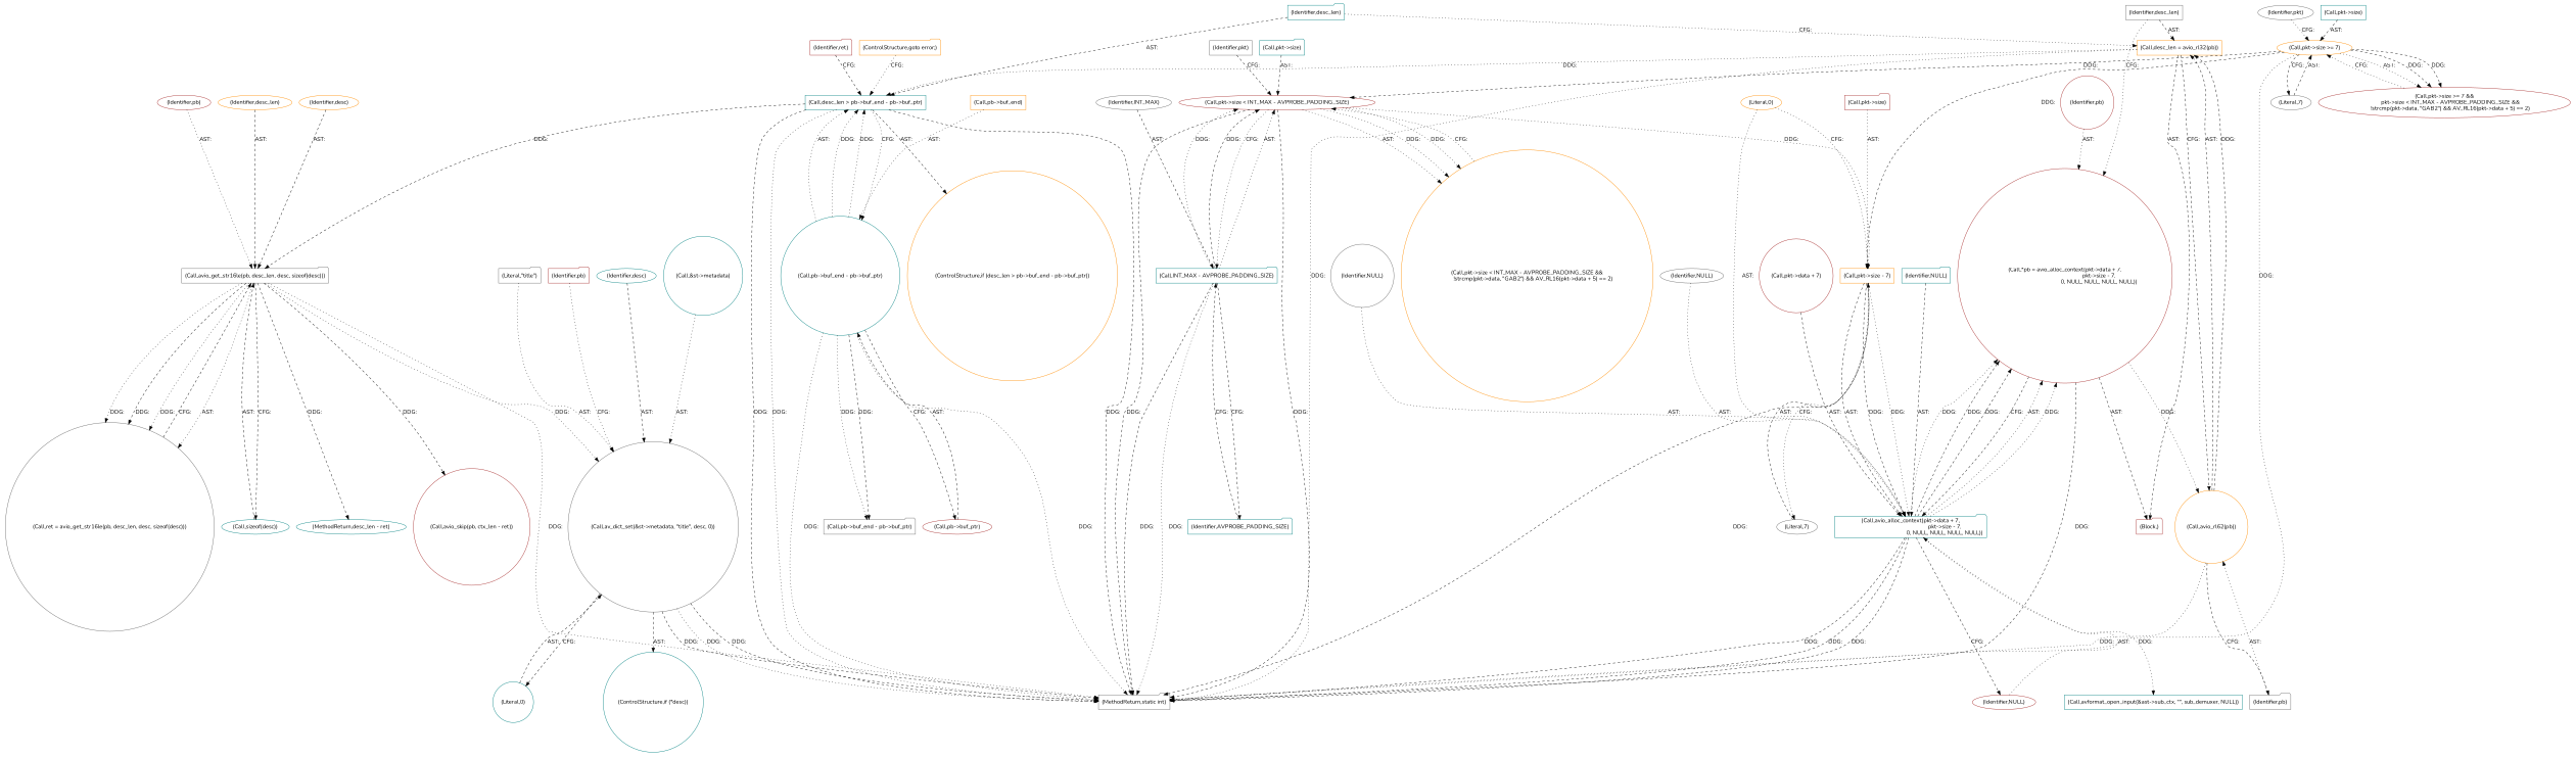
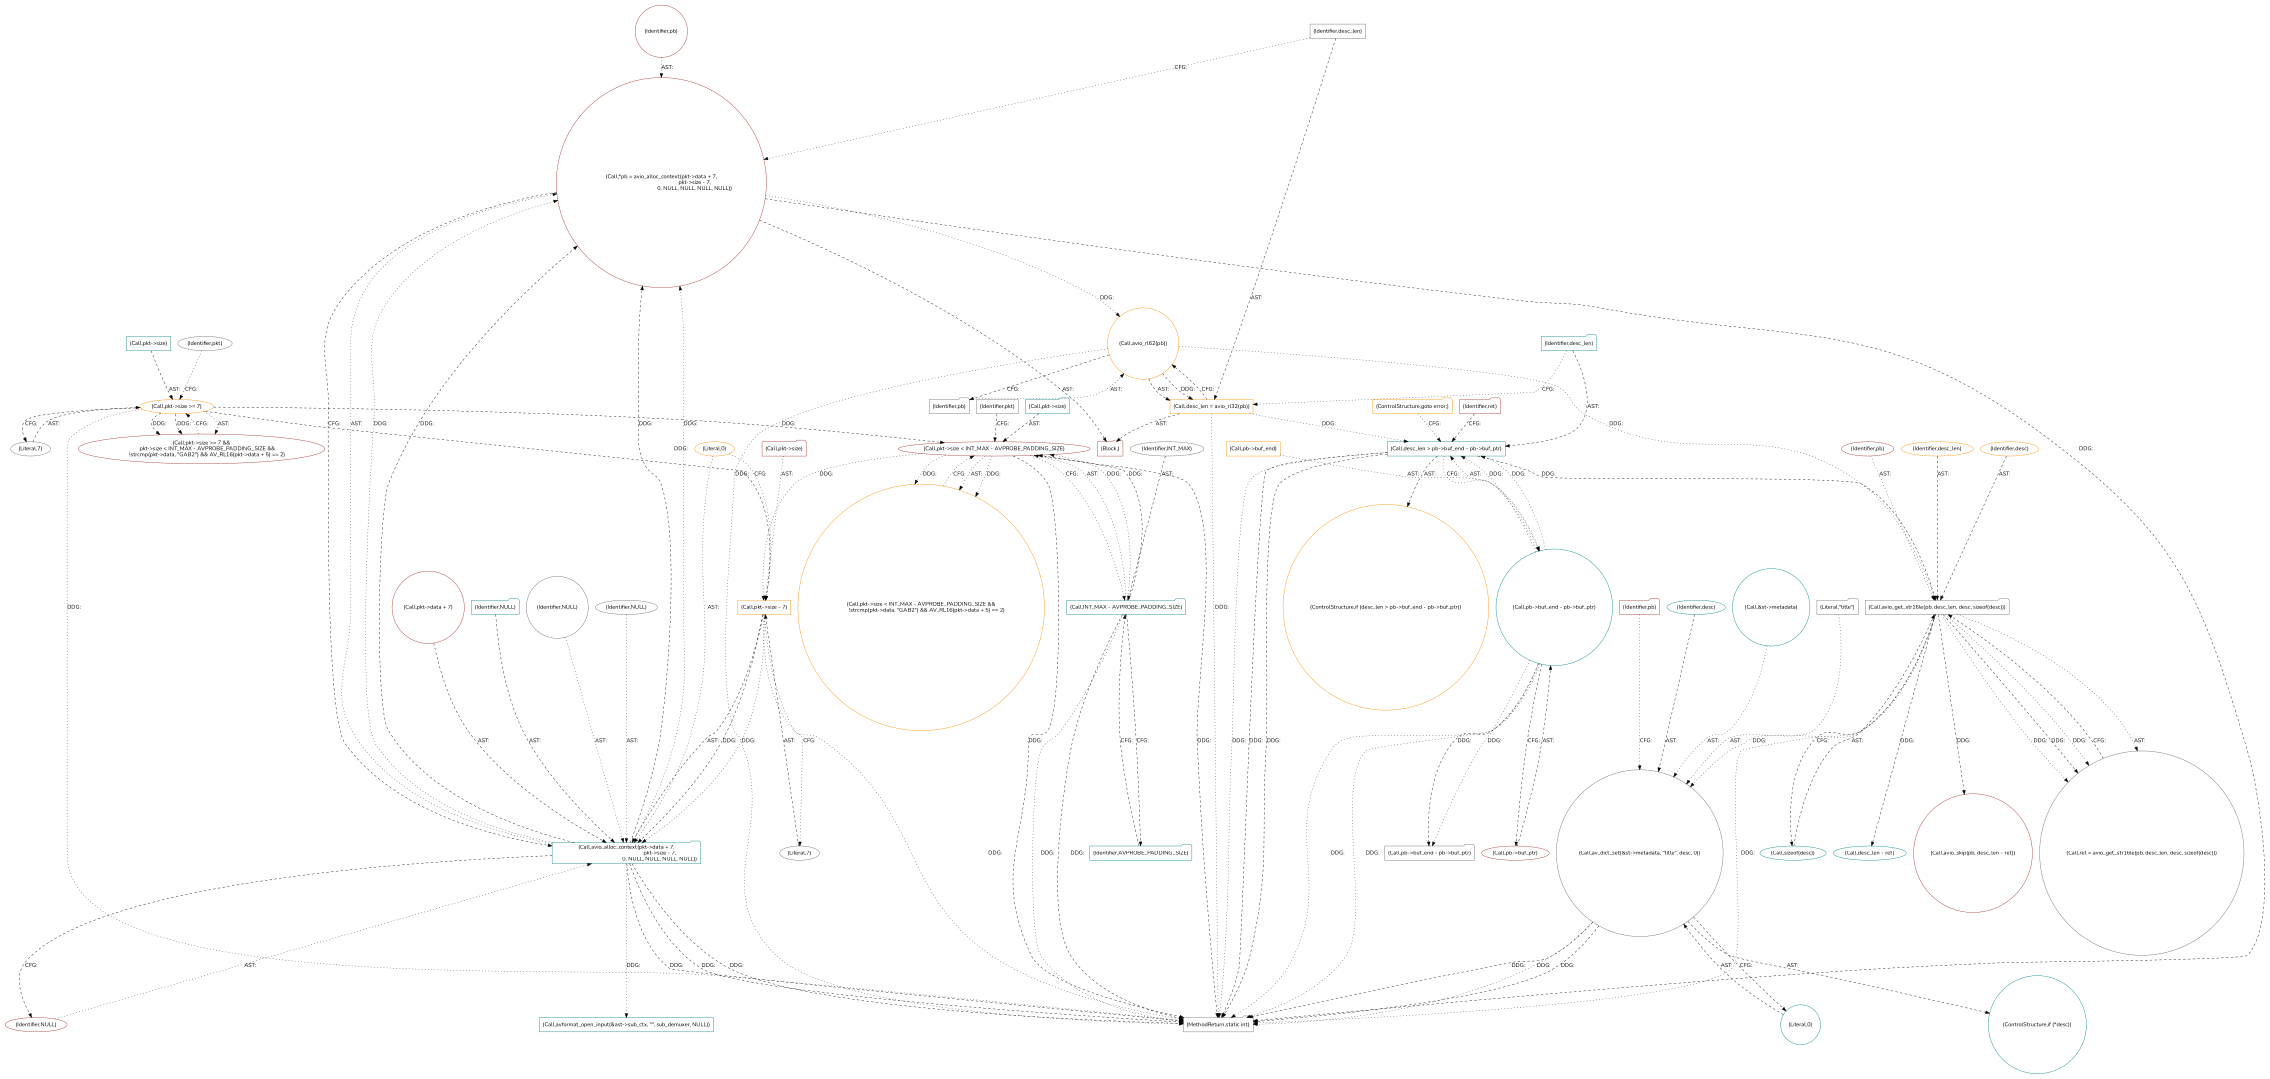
  digraph {
    fontname=Nunito
    node [color=teal fontname=Nunito shape=ellipse]
    edge [fontname=Nunito style=dashed]
    n1 [color=gray40 label="(Call,av_dict_set(&st->metadata, \"title\", desc, 0))" shape=circle]
    n2 [color=gray40 label="(MethodReturn,static int)" shape=folder]
    n3 [label="(Literal,0)" shape=circle]
    n4 [label="(ControlStructure,if (*desc))" shape=circle]
    n5 [color=gray40 label="(Call,avio_get_str16le(pb, desc_len, desc, sizeof(desc)))" shape=folder]
-   n6 [color=brown label="(Call,avio_skip(pb, ctx_len - ret))" shape=circle]
+   n6 [color=brown label="(Call,avio_skip(pb, desc_len - ret))" shape=circle]
    n7 [color=gray40 label="(Call,ret = avio_get_str16le(pb, desc_len, desc, sizeof(desc)))" shape=circle]
    n8 [label="(Call,sizeof(desc))"]
-   n9 [label="(MethodReturn,desc_len - ret)"]
+   n9 [label="(Call,desc_len - ret)"]
    n10 [color=darkorange label="(Call,avio_rl62(pb))" shape=circle]
    n11 [color=darkorange label="(Call,desc_len = avio_rl32(pb))" shape=box]
    n12 [color=gray40 label="(Identifier,pb)" shape=folder]
    n13 [color=brown label="(Block,)" shape=folder]
    n14 [label="(Call,desc_len > pb->buf_end - pb->buf_ptr)" shape=box]
    n15 [color=brown label="(Call,*pb = avio_alloc_context(pkt->data + 7,\n                                             pkt->size - 7,\n                                             0, NULL, NULL, NULL, NULL))" shape=circle]
    n16 [label="(Call,avio_alloc_context(pkt->data + 7,\n                                             pkt->size - 7,\n                                             0, NULL, NULL, NULL, NULL))" shape=folder]
    n17 [label="(Call,avformat_open_input(&ast->sub_ctx, \"\", sub_demuxer, NULL))" shape=box]
    n18 [color=brown label="(Identifier,NULL)"]
    n19 [color=darkorange label="(Call,pkt->size - 7)" shape=box]
    n20 [color=gray40 label="(Literal,7)"]
    n21 [color=darkorange label="(Call,pkt->size >= 7)"]
    n22 [color=brown label="(Call,pkt->size < INT_MAX - AVPROBE_PADDING_SIZE)"]
    n23 [color=gray40 label="(Literal,7)"]
    n24 [color=brown label="(Call,pkt->size >= 7 &&\n        pkt->size < INT_MAX - AVPROBE_PADDING_SIZE &&\n        !strcmp(pkt->data, \"GAB2\") && AV_RL16(pkt->data + 5) == 2)"]
    n25 [label="(Call,INT_MAX - AVPROBE_PADDING_SIZE)" shape=folder]
    n26 [color=darkorange label="(Call,pkt->size < INT_MAX - AVPROBE_PADDING_SIZE &&\n        !strcmp(pkt->data, \"GAB2\") && AV_RL16(pkt->data + 5) == 2)" shape=circle]
    n27 [label="(Identifier,AVPROBE_PADDING_SIZE)" shape=folder]
    n28 [label="(Call,pb->buf_end - pb->buf_ptr)" shape=circle]
    n29 [color=darkorange label="(ControlStructure,if (desc_len > pb->buf_end - pb->buf_ptr))" shape=circle]
    n30 [color=gray40 label="(Call,pb->buf_end - pb->buf_ptr)" shape=folder]
    n31 [color=brown label="(Call,pb->buf_ptr)"]
    n32 [color=darkorange label="(Call,pb->buf_end)" shape=box]
    n33 [color=darkorange label="(ControlStructure,goto error;)" shape=folder]
    n34 [color=gray40 label="(Identifier,desc_len)" shape=box]
    n35 [color=gray40 label="(Identifier,pkt)" shape=box]
    n36 [color=darkorange label="(Identifier,desc)"]
    n37 [color=darkorange label="(Literal,0)"]
    n38 [label="(Identifier,desc_len)" shape=folder]
    n39 [label="(Call,&st->metadata)" shape=circle]
    n40 [color=brown label="(Identifier,pb)" shape=circle]
    n41 [color=brown label="(Call,pkt->data + 7)" shape=circle]
    n42 [color=gray40 label="(Identifier,pkt)"]
    n43 [color=gray40 label="(Literal,\"title\")" shape=folder]
    n44 [label="(Call,pkt->size)" shape=box]
    n45 [color=gray40 label="(Identifier,INT_MAX)"]
    n46 [color=brown label="(Identifier,ret)" shape=folder]
    n47 [color=brown label="(Identifier,pb)" shape=folder]
    n48 [label="(Identifier,NULL)" shape=folder]
    n49 [label="(Identifier,desc)"]
    n50 [color=gray40 label="(Identifier,NULL)" shape=circle]
    n51 [color=brown label="(Call,pkt->size)" shape=folder]
    n52 [label="(Call,pkt->size)" shape=folder]
    n53 [color=brown label="(Identifier,pb)"]
    n54 [color=gray40 label="(Identifier,NULL)"]
    n55 [color=darkorange label="(Identifier,desc_len)"]
    n1 -> n2 [label="DDG: " style=dotted]
    n1 -> n2 [label="DDG: "]
    n1 -> n2 [label="DDG: "]
    n1 -> n3 [label="CFG: "]
    n1 -> n4 [label="AST: "]
    n3 -> n1 [label="AST: "]
    n5 -> n1 [label="DDG: " style=dotted]
    n5 -> n2 [label="DDG: " style=dotted]
    n5 -> n6 [label="DDG: "]
    n5 -> n7 [label="AST: " style=dotted]
    n5 -> n7 [label="DDG: " style=dotted]
    n5 -> n7 [label="DDG: "]
    n5 -> n7 [label="DDG: " style=dotted]
    n5 -> n8 [label="CFG: "]
    n5 -> n9 [label="DDG: "]
    n7 -> n5 [label="CFG: "]
    n8 -> n5 [label="AST: "]
    n10 -> n2 [label="DDG: " style=dotted]
+   n10 -> n5 [label="DDG: " style=dotted]
    n10 -> n11 [label="AST: "]
    n10 -> n11 [label="DDG: "]
    n10 -> n12 [label="CFG: "]
    n11 -> n2 [label="DDG: " style=dotted]
    n11 -> n10 [label="CFG: "]
    n11 -> n13 [label="AST: "]
    n11 -> n14 [label="DDG: " style=dotted]
    n12 -> n10 [label="AST: " style=dotted]
    n14 -> n2 [label="DDG: "]
    n14 -> n2 [label="DDG: "]
    n14 -> n2 [label="DDG: " style=dotted]
    n14 -> n5 [label="DDG: "]
    n14 -> n28 [label="CFG: " style=dotted]
    n14 -> n29 [label="AST: "]
    n15 -> n2 [label="DDG: "]
    n15 -> n10 [label="DDG: " style=dotted]
    n15 -> n13 [label="AST: "]
    n15 -> n16 [label="CFG: "]
    n16 -> n2 [label="DDG: "]
    n16 -> n2 [label="DDG: "]
    n16 -> n2 [label="DDG: "]
    n16 -> n15 [label="AST: " style=dotted]
    n16 -> n15 [label="DDG: " style=dotted]
    n16 -> n15 [label="DDG: " style=dotted]
    n16 -> n15 [label="DDG: "]
    n16 -> n15 [label="DDG: "]
    n16 -> n17 [label="DDG: " style=dotted]
    n16 -> n18 [label="CFG: "]
    n18 -> n16 [label="AST: " style=dotted]
-   n19 -> n2 [label="DDG: "]
+   n19 -> n2 [label="DDG: " style=dotted]
    n19 -> n16 [label="AST: "]
    n19 -> n16 [label="DDG: "]
    n19 -> n16 [label="DDG: " style=dotted]
    n19 -> n20 [label="CFG: " style=dotted]
    n20 -> n19 [label="AST: "]
    n21 -> n2 [label="DDG: " style=dotted]
    n21 -> n19 [label="DDG: "]
    n21 -> n22 [label="DDG: "]
    n21 -> n23 [label="CFG: "]
    n21 -> n24 [label="AST: " style=dotted]
    n21 -> n24 [label="DDG: "]
    n21 -> n24 [label="DDG: "]
    n22 -> n2 [label="DDG: "]
    n22 -> n2 [label="DDG: "]
    n22 -> n19 [label="DDG: " style=dotted]
    n22 -> n25 [label="CFG: " style=dotted]
    n22 -> n26 [label="AST: " style=dotted]
    n22 -> n26 [label="DDG: " style=dotted]
    n22 -> n26 [label="DDG: " style=dotted]
    n23 -> n21 [label="AST: "]
    n24 -> n21 [label="CFG: " style=dotted]
    n25 -> n2 [label="DDG: "]
    n25 -> n2 [label="DDG: " style=dotted]
    n25 -> n22 [label="AST: " style=dotted]
    n25 -> n22 [label="DDG: " style=dotted]
    n25 -> n22 [label="DDG: "]
    n25 -> n27 [label="CFG: "]
    n26 -> n22 [label="CFG: " style=dotted]
    n27 -> n25 [label="CFG: "]
    n28 -> n2 [label="DDG: " style=dotted]
    n28 -> n2 [label="DDG: " style=dotted]
    n28 -> n14 [label="AST: " style=dotted]
    n28 -> n14 [label="DDG: " style=dotted]
    n28 -> n14 [label="DDG: " style=dotted]
    n28 -> n30 [label="DDG: "]
    n28 -> n30 [label="DDG: " style=dotted]
    n28 -> n31 [label="CFG: "]
    n31 -> n28 [label="AST: "]
    n32 -> n28 [label="AST: " style=dotted]
    n33 -> n14 [label="CFG: " style=dotted]
    n34 -> n11 [label="AST: "]
    n34 -> n15 [label="CFG: " style=dotted]
    n35 -> n22 [label="CFG: "]
    n36 -> n5 [label="AST: "]
    n37 -> n16 [label="AST: " style=dotted]
    n37 -> n19 [label="CFG: " style=dotted]
    n38 -> n11 [label="CFG: " style=dotted]
    n38 -> n14 [label="AST: "]
    n39 -> n1 [label="AST: " style=dotted]
    n40 -> n15 [label="AST: " style=dotted]
    n41 -> n16 [label="AST: "]
    n42 -> n21 [label="CFG: " style=dotted]
    n43 -> n1 [label="AST: " style=dotted]
    n44 -> n21 [label="AST: "]
    n45 -> n25 [label="AST: "]
    n46 -> n14 [label="CFG: "]
    n47 -> n1 [label="CFG: " style=dotted]
    n48 -> n16 [label="AST: "]
    n49 -> n1 [label="AST: "]
    n50 -> n16 [label="AST: " style=dotted]
    n51 -> n19 [label="AST: " style=dotted]
    n52 -> n22 [label="AST: "]
    n53 -> n5 [label="AST: " style=dotted]
    n54 -> n16 [label="AST: " style=dotted]
    n55 -> n5 [label="AST: "]
  }
